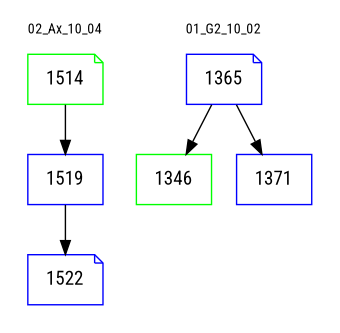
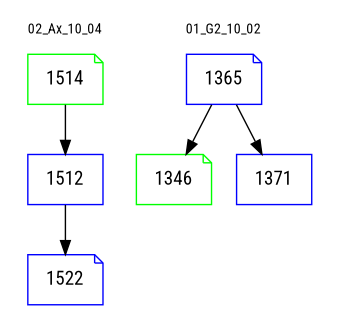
  digraph {
    fontname="Roboto Condensed"
    node [color=blue fontname="Roboto Condensed" shape=box]
    edge [color=black fontname="Roboto Condensed"]
-   n1 [label=1519]
+   n1 [label=1512]
    n2 [color=green label=1514 shape=note]
    n3 [label=1522 shape=note]
    n4 [label=1365 shape=note]
-   n5 [color=green label=1346]
+   n5 [color=green label=1346 shape=note]
    n6 [label=1371]
    subgraph cluster_1 {
      color=white
      fontsize=10
      label="02_Ax_10_04"
      n1
      n2
      n3
    }
    subgraph cluster_2 {
      color=white
      fontsize=10
      label="01_G2_10_02"
      n4
      n5
      n6
    }
    n1 -> n3
    n2 -> n1
    n4 -> n5
    n4 -> n6
  }
